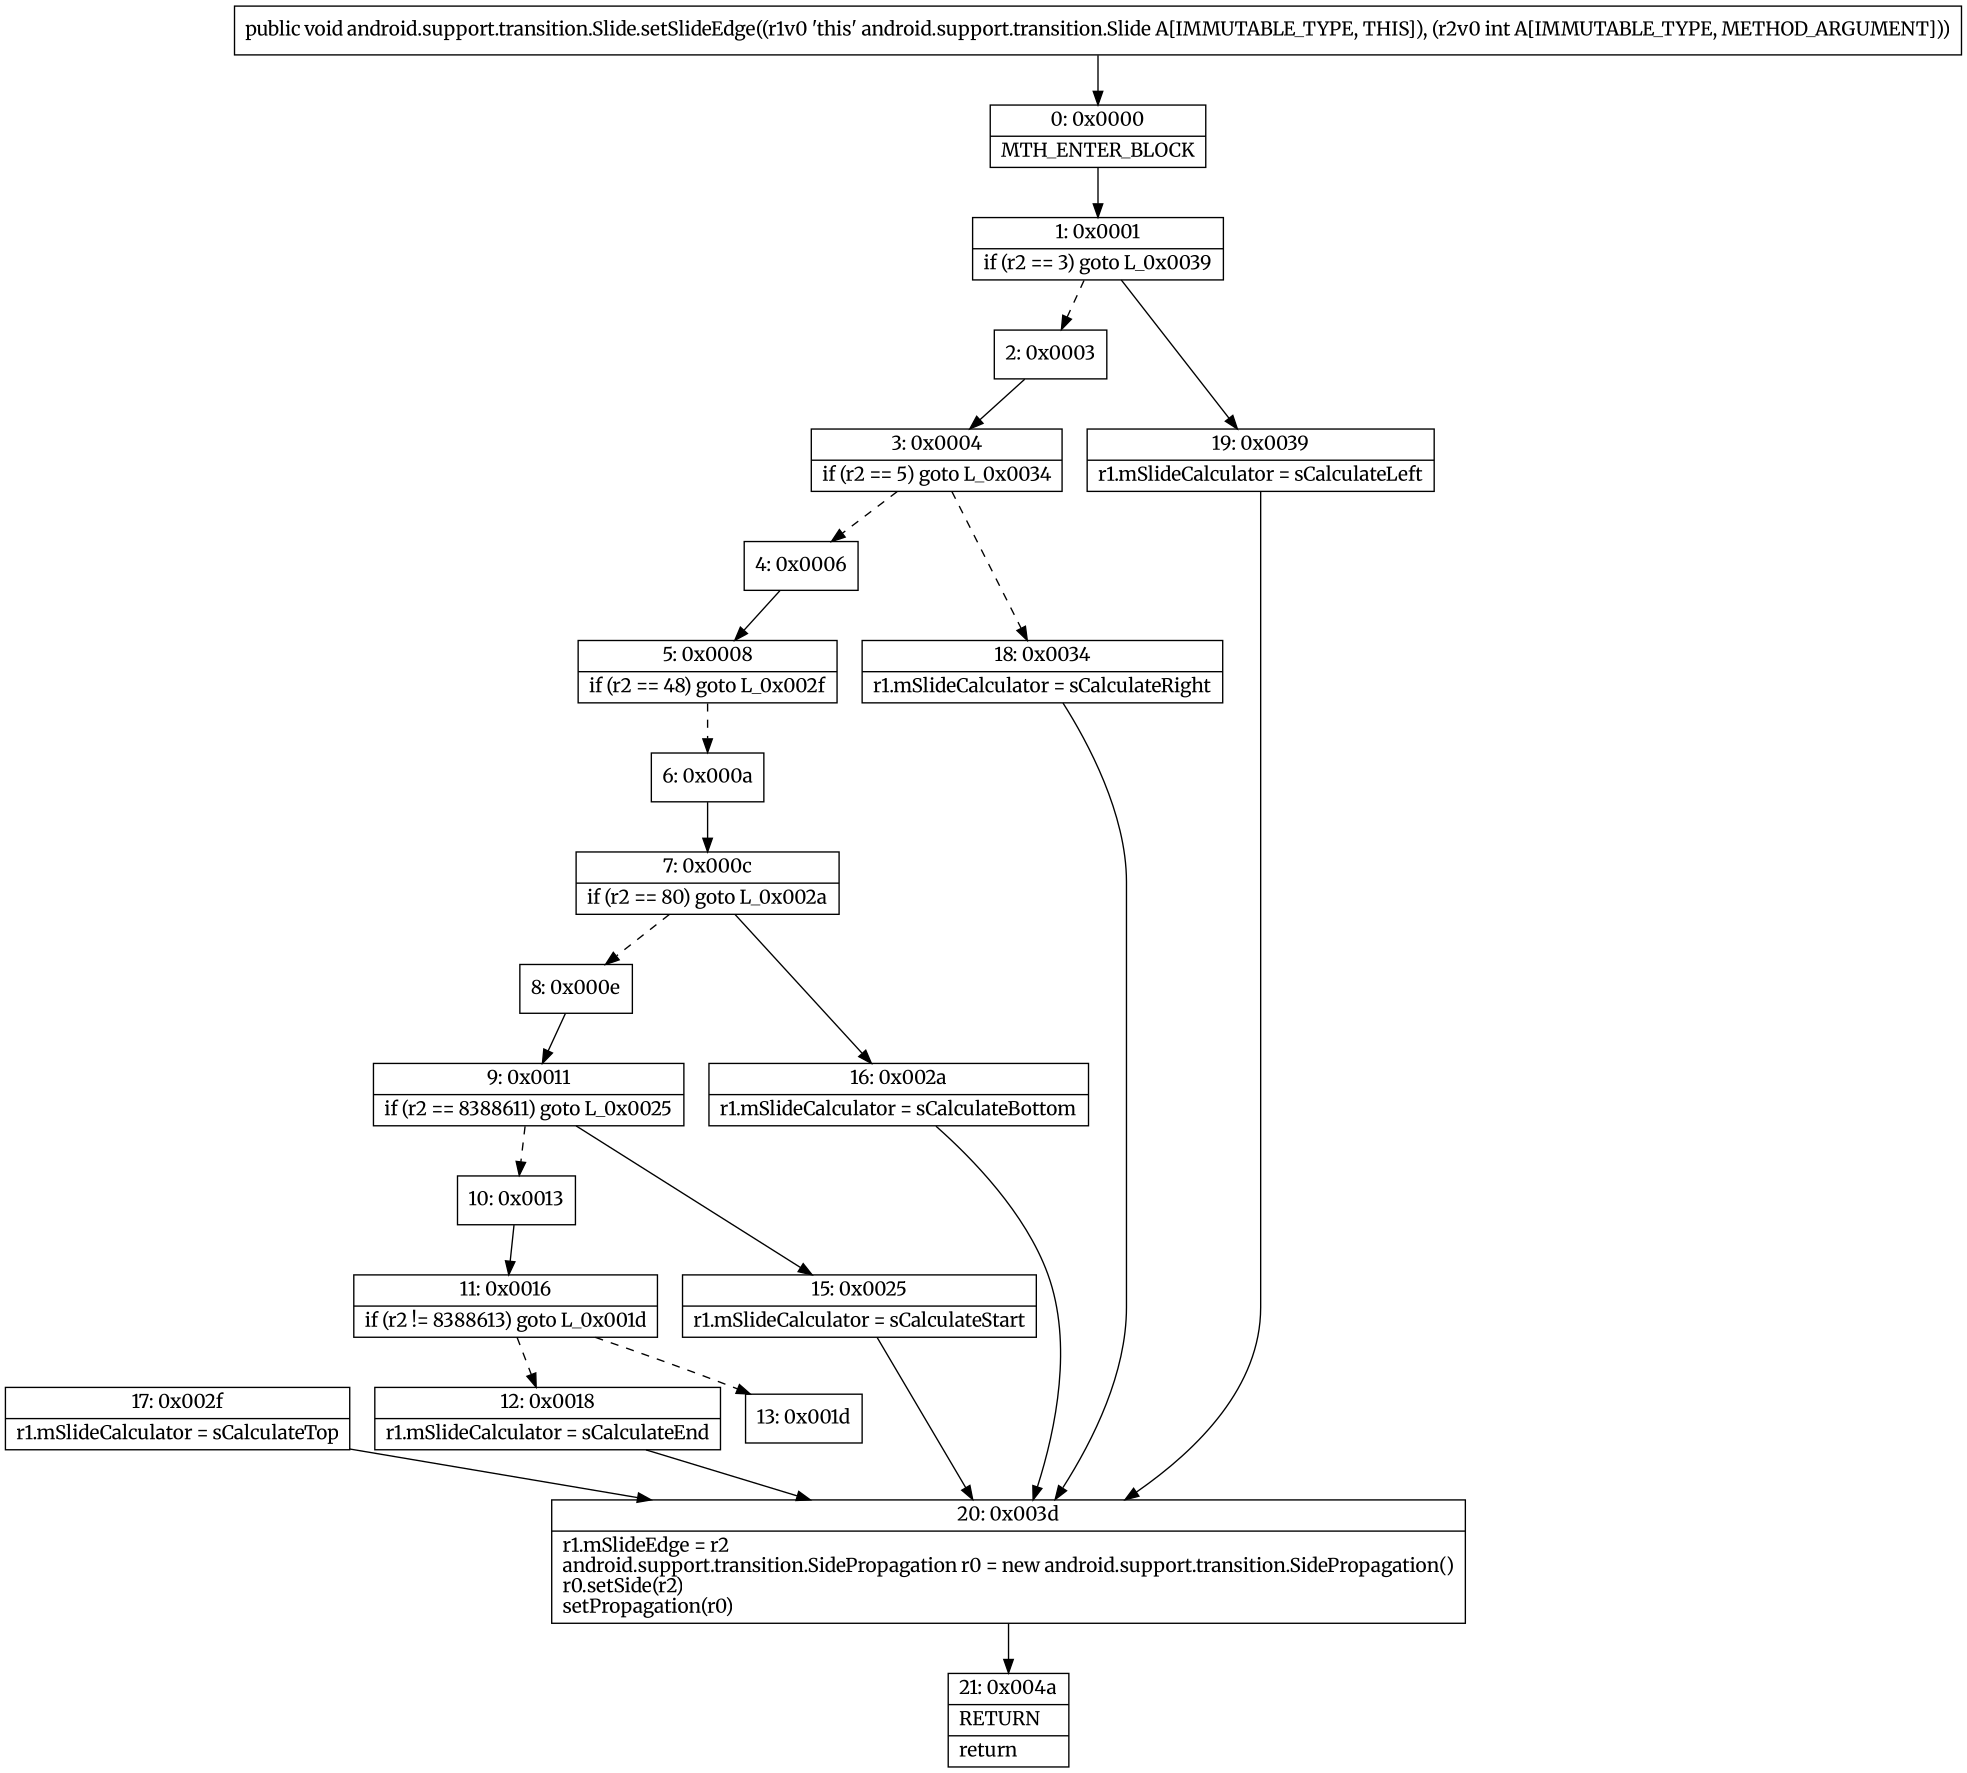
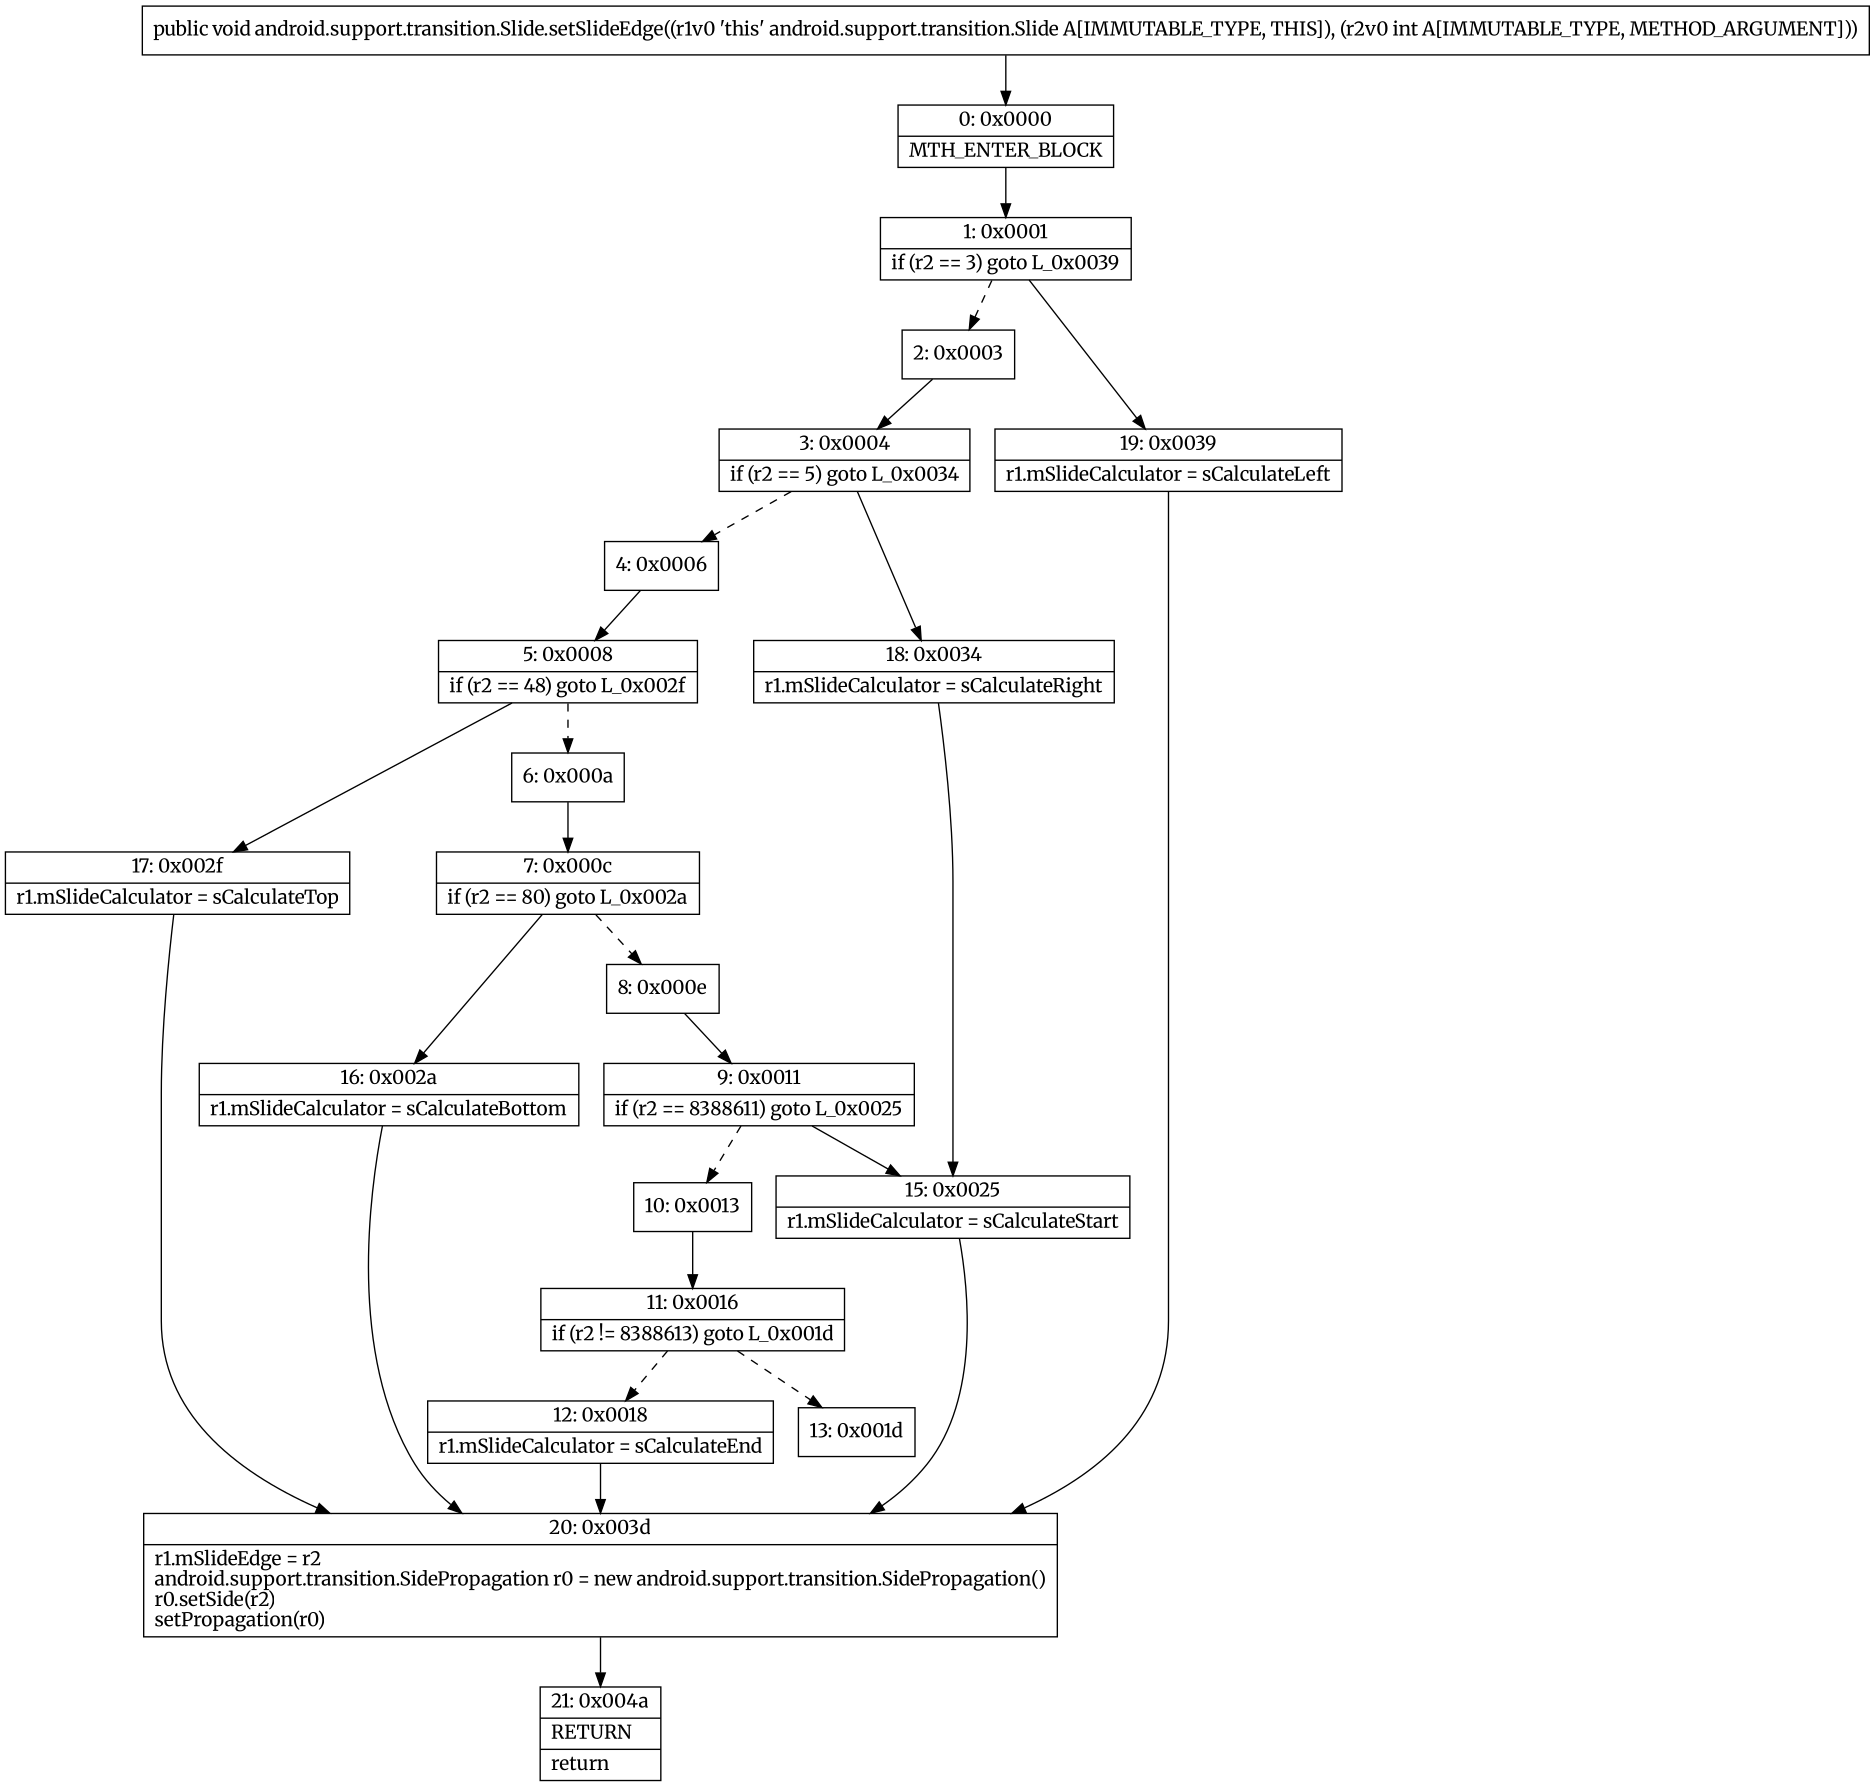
  digraph {
    fontname=Merriweather
    node [fontname=Merriweather shape=record]
    edge [fontname=Merriweather]
    n1 [label="{0\:\ 0x0000|MTH_ENTER_BLOCK\l}"]
    n2 [label="{1\:\ 0x0001|if (r2 == 3) goto L_0x0039\l}"]
    n3 [label="{2\:\ 0x0003}"]
    n4 [label="{19\:\ 0x0039|r1.mSlideCalculator = sCalculateLeft\l}"]
    n5 [label="{3\:\ 0x0004|if (r2 == 5) goto L_0x0034\l}"]
    n6 [label="{20\:\ 0x003d|r1.mSlideEdge = r2\landroid.support.transition.SidePropagation r0 = new android.support.transition.SidePropagation()\lr0.setSide(r2)\lsetPropagation(r0)\l}"]
    n7 [label="{4\:\ 0x0006}"]
    n8 [label="{18\:\ 0x0034|r1.mSlideCalculator = sCalculateRight\l}"]
    n9 [label="{5\:\ 0x0008|if (r2 == 48) goto L_0x002f\l}"]
    n10 [label="{6\:\ 0x000a}"]
    n11 [label="{17\:\ 0x002f|r1.mSlideCalculator = sCalculateTop\l}"]
    n12 [label="{7\:\ 0x000c|if (r2 == 80) goto L_0x002a\l}"]
    n13 [label="{8\:\ 0x000e}"]
    n14 [label="{16\:\ 0x002a|r1.mSlideCalculator = sCalculateBottom\l}"]
    n15 [label="{9\:\ 0x0011|if (r2 == 8388611) goto L_0x0025\l}"]
    n16 [label="{10\:\ 0x0013}"]
    n17 [label="{15\:\ 0x0025|r1.mSlideCalculator = sCalculateStart\l}"]
    n18 [label="{11\:\ 0x0016|if (r2 != 8388613) goto L_0x001d\l}"]
    n19 [label="{12\:\ 0x0018|r1.mSlideCalculator = sCalculateEnd\l}"]
    n20 [label="{13\:\ 0x001d}"]
    n21 [label="{21\:\ 0x004a|RETURN\l|return\l}"]
    n22 [label="{public void android.support.transition.Slide.setSlideEdge((r1v0 'this' android.support.transition.Slide A[IMMUTABLE_TYPE, THIS]), (r2v0 int A[IMMUTABLE_TYPE, METHOD_ARGUMENT])) }"]
    n1 -> n2
    n2 -> n3 [style=dashed]
    n2 -> n4
    n3 -> n5
    n4 -> n6
    n5 -> n7 [style=dashed]
-   n5 -> n8 [style=dashed]
+   n5 -> n8
    n6 -> n21
    n7 -> n9
-   n8 -> n6
+   n8 -> n17
    n9 -> n10 [style=dashed]
+   n9 -> n11
    n10 -> n12
    n11 -> n6
    n12 -> n13 [style=dashed]
    n12 -> n14
    n13 -> n15
    n14 -> n6
    n15 -> n16 [style=dashed]
    n15 -> n17
    n16 -> n18
    n17 -> n6
    n18 -> n19 [style=dashed]
    n18 -> n20 [style=dashed]
    n19 -> n6
    n22 -> n1
  }
